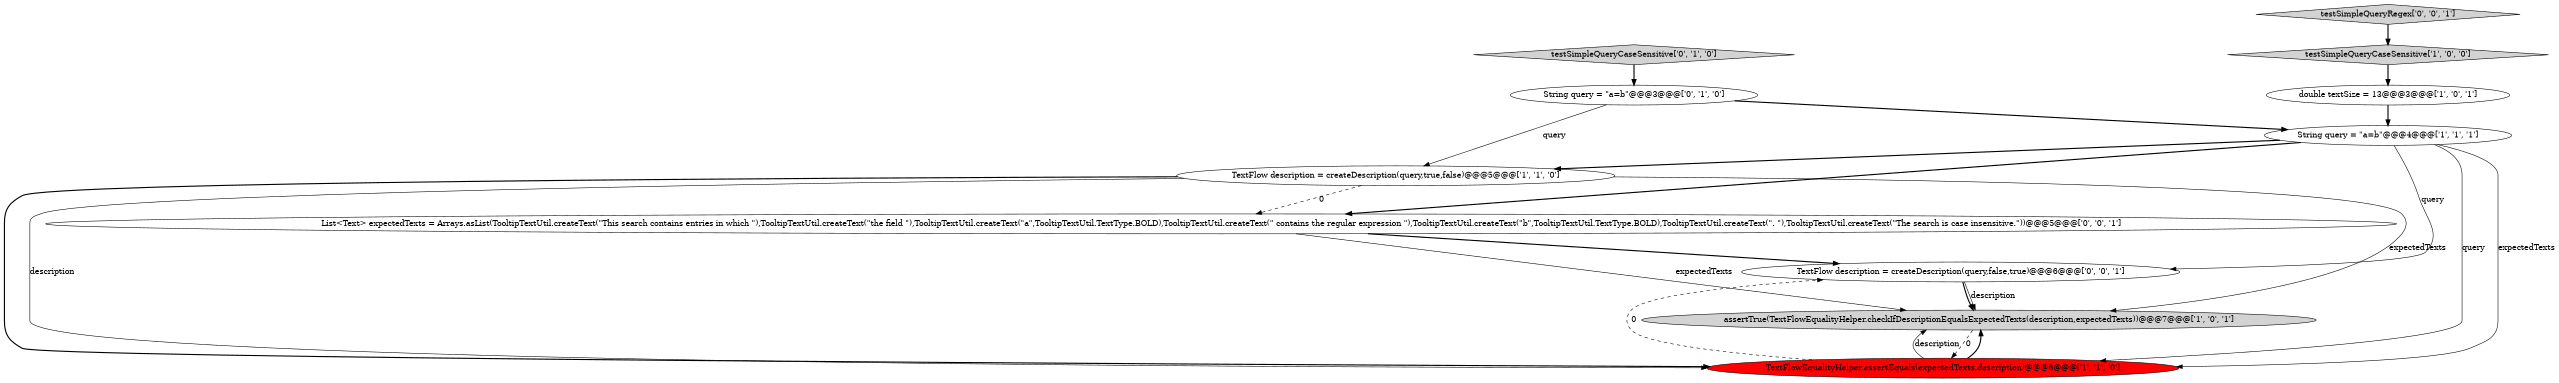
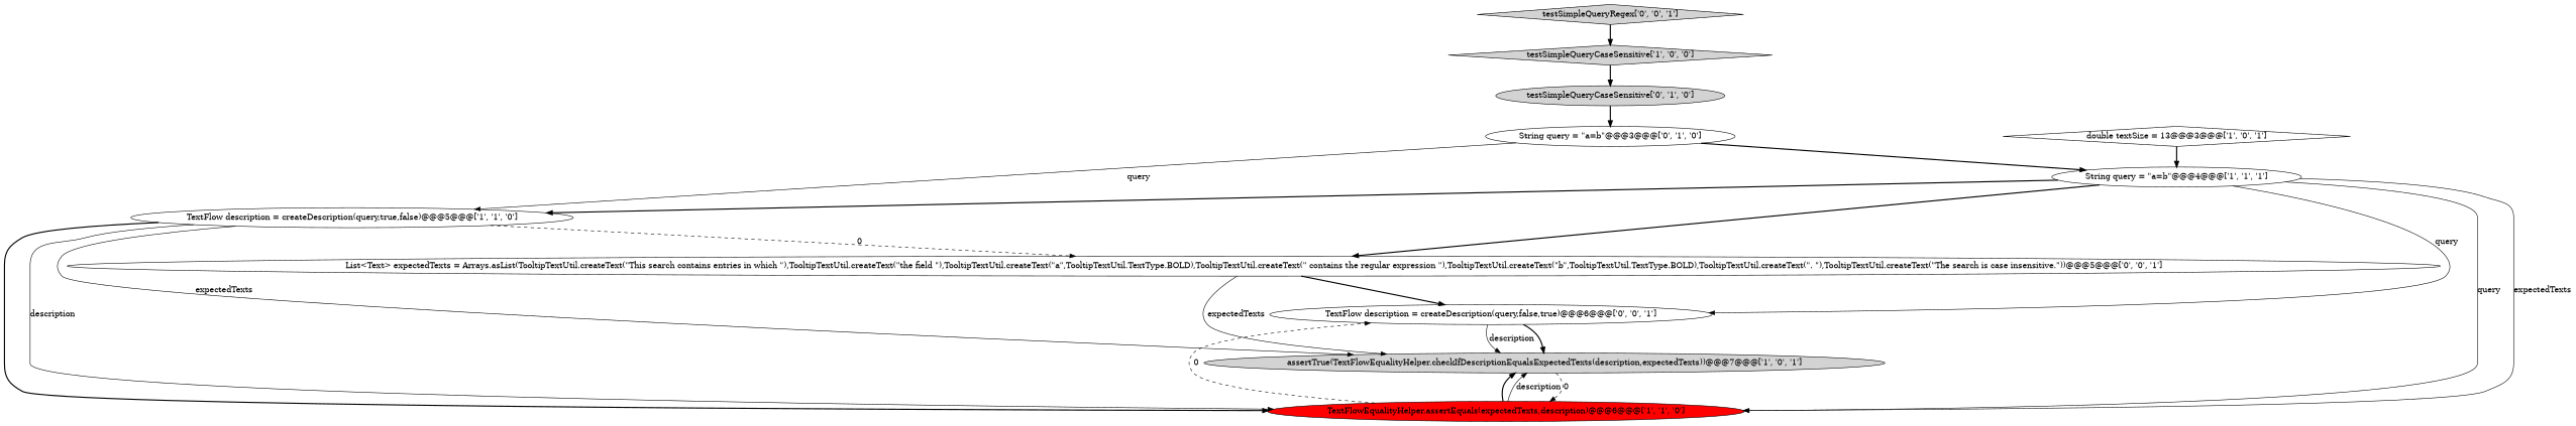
  digraph {
    node [fillcolor=white shape=ellipse style=filled]
    edge [style=bold]
    n1 [label="String query = \"a=b\"@@@3@@@['0', '1', '0']"]
    n2 [label="String query = \"a=b\"@@@4@@@['1', '1', '1']"]
    n3 [label="TextFlow description = createDescription(query,true,false)@@@5@@@['1', '1', '0']"]
    n4 [label="List<Text> expectedTexts = Arrays.asList(TooltipTextUtil.createText(\"This search contains entries in which \"),TooltipTextUtil.createText(\"the field \"),TooltipTextUtil.createText(\"a\",TooltipTextUtil.TextType.BOLD),TooltipTextUtil.createText(\" contains the regular expression \"),TooltipTextUtil.createText(\"b\",TooltipTextUtil.TextType.BOLD),TooltipTextUtil.createText(\". \"),TooltipTextUtil.createText(\"The search is case insensitive.\"))@@@5@@@['0', '0', '1']"]
    n5 [label="TextFlow description = createDescription(query,false,true)@@@6@@@['0', '0', '1']"]
    n6 [fillcolor=red label="TextFlowEqualityHelper.assertEquals(expectedTexts,description)@@@6@@@['1', '1', '0']"]
    n7 [fillcolor=lightgray label="assertTrue(TextFlowEqualityHelper.checkIfDescriptionEqualsExpectedTexts(description,expectedTexts))@@@7@@@['1', '0', '1']"]
    n8 [fillcolor=lightgray label="testSimpleQueryCaseSensitive['1', '0', '0']" shape=diamond]
-   n9 [label="double textSize = 13@@@3@@@['1', '0', '1']"]
-   n10 [fillcolor=lightgray label="testSimpleQueryCaseSensitive['0', '1', '0']" shape=diamond]
+   n9 [label="double textSize = 13@@@3@@@['1', '0', '1']" shape=diamond]
+   n10 [fillcolor=lightgray label="testSimpleQueryCaseSensitive['0', '1', '0']"]
    n11 [fillcolor=lightgray label="testSimpleQueryRegex['0', '0', '1']" shape=diamond]
    n1 -> n2
    n1 -> n3 [label=query style=solid]
    n2 -> n3
    n2 -> n4
    n2 -> n5 [label=query style=solid]
    n2 -> n6 [label=expectedTexts style=solid]
    n2 -> n6 [label=query style=solid]
    n3 -> n4 [label=0 style=dashed]
    n3 -> n6
    n3 -> n6 [label=description style=solid]
    n3 -> n7 [label=expectedTexts style=solid]
    n4 -> n5
    n4 -> n7 [label=expectedTexts style=solid]
    n5 -> n7
    n5 -> n7 [label=description style=solid]
    n6 -> n5 [label=0 style=dashed]
    n6 -> n7
    n6 -> n7 [label=description style=solid]
    n7 -> n6 [label=0 style=dashed]
-   n8 -> n9
+   n8 -> n10
    n9 -> n2
    n10 -> n1
    n11 -> n8
  }
